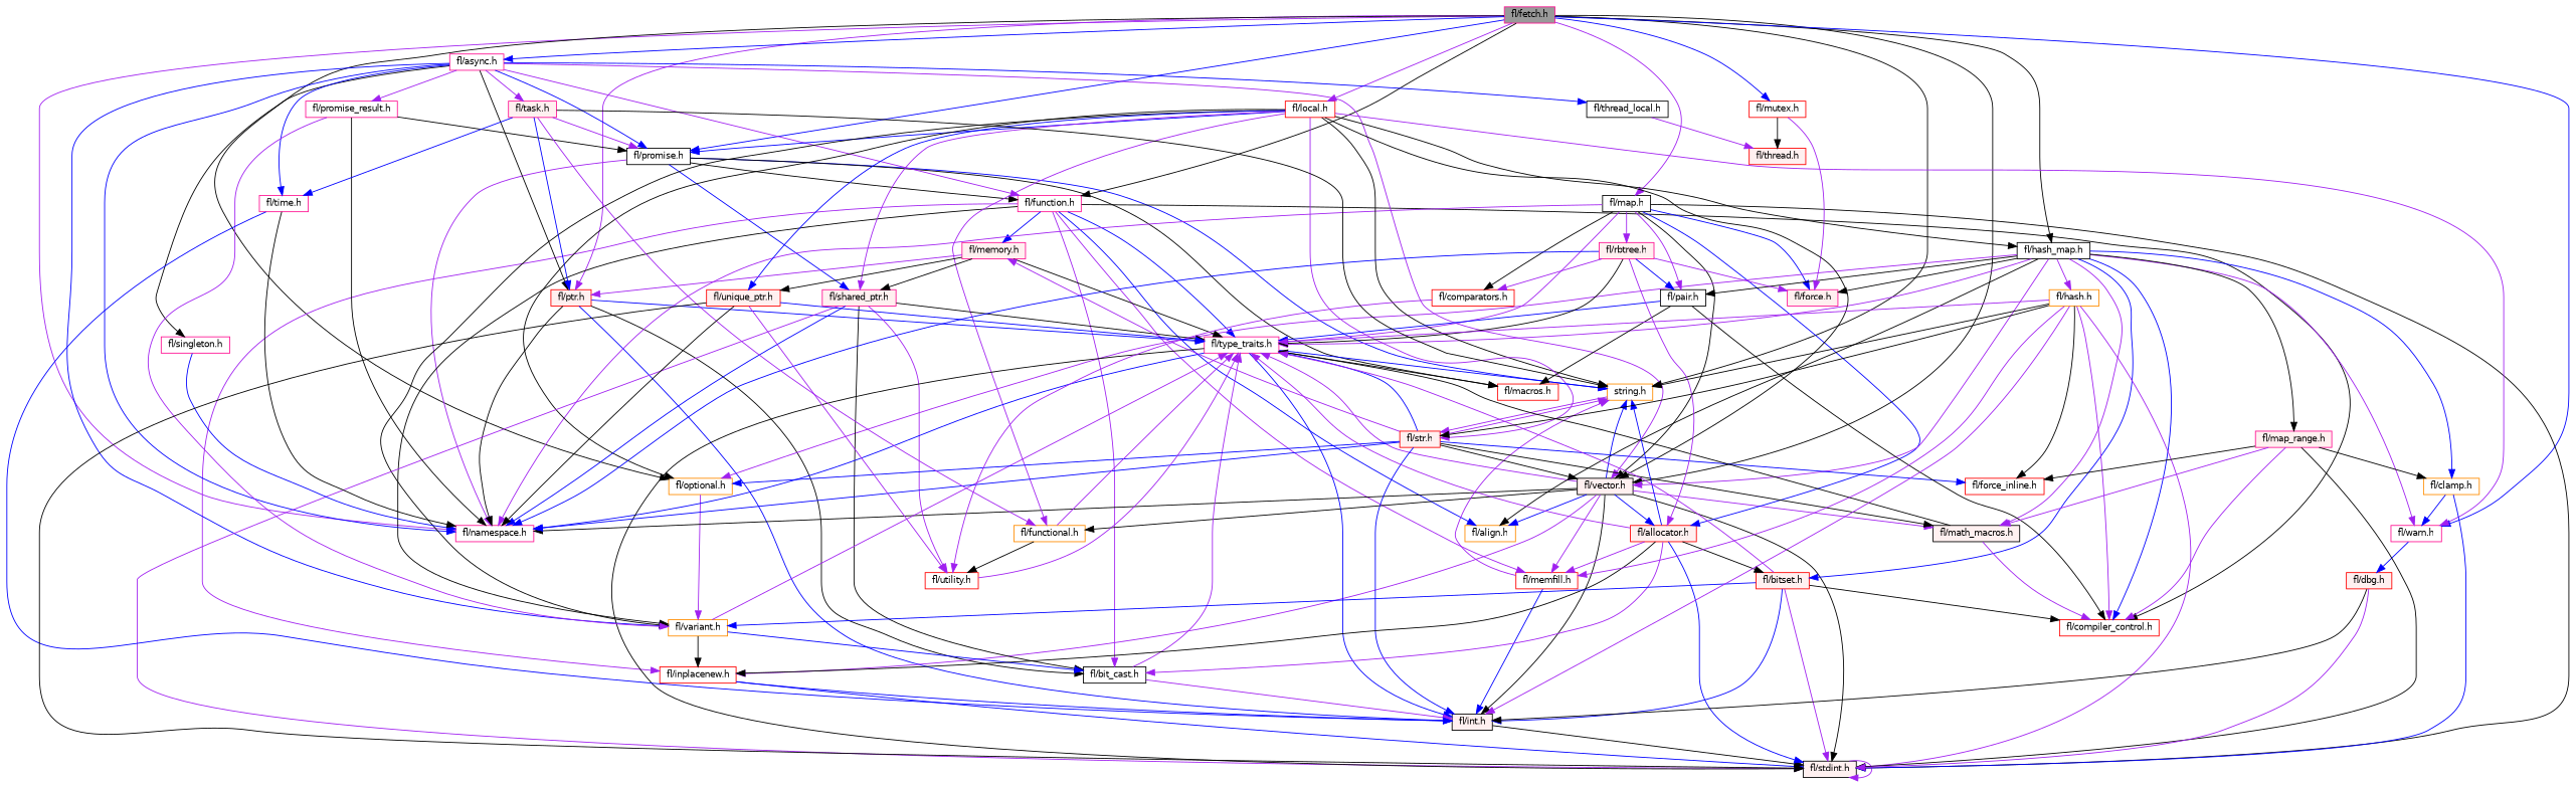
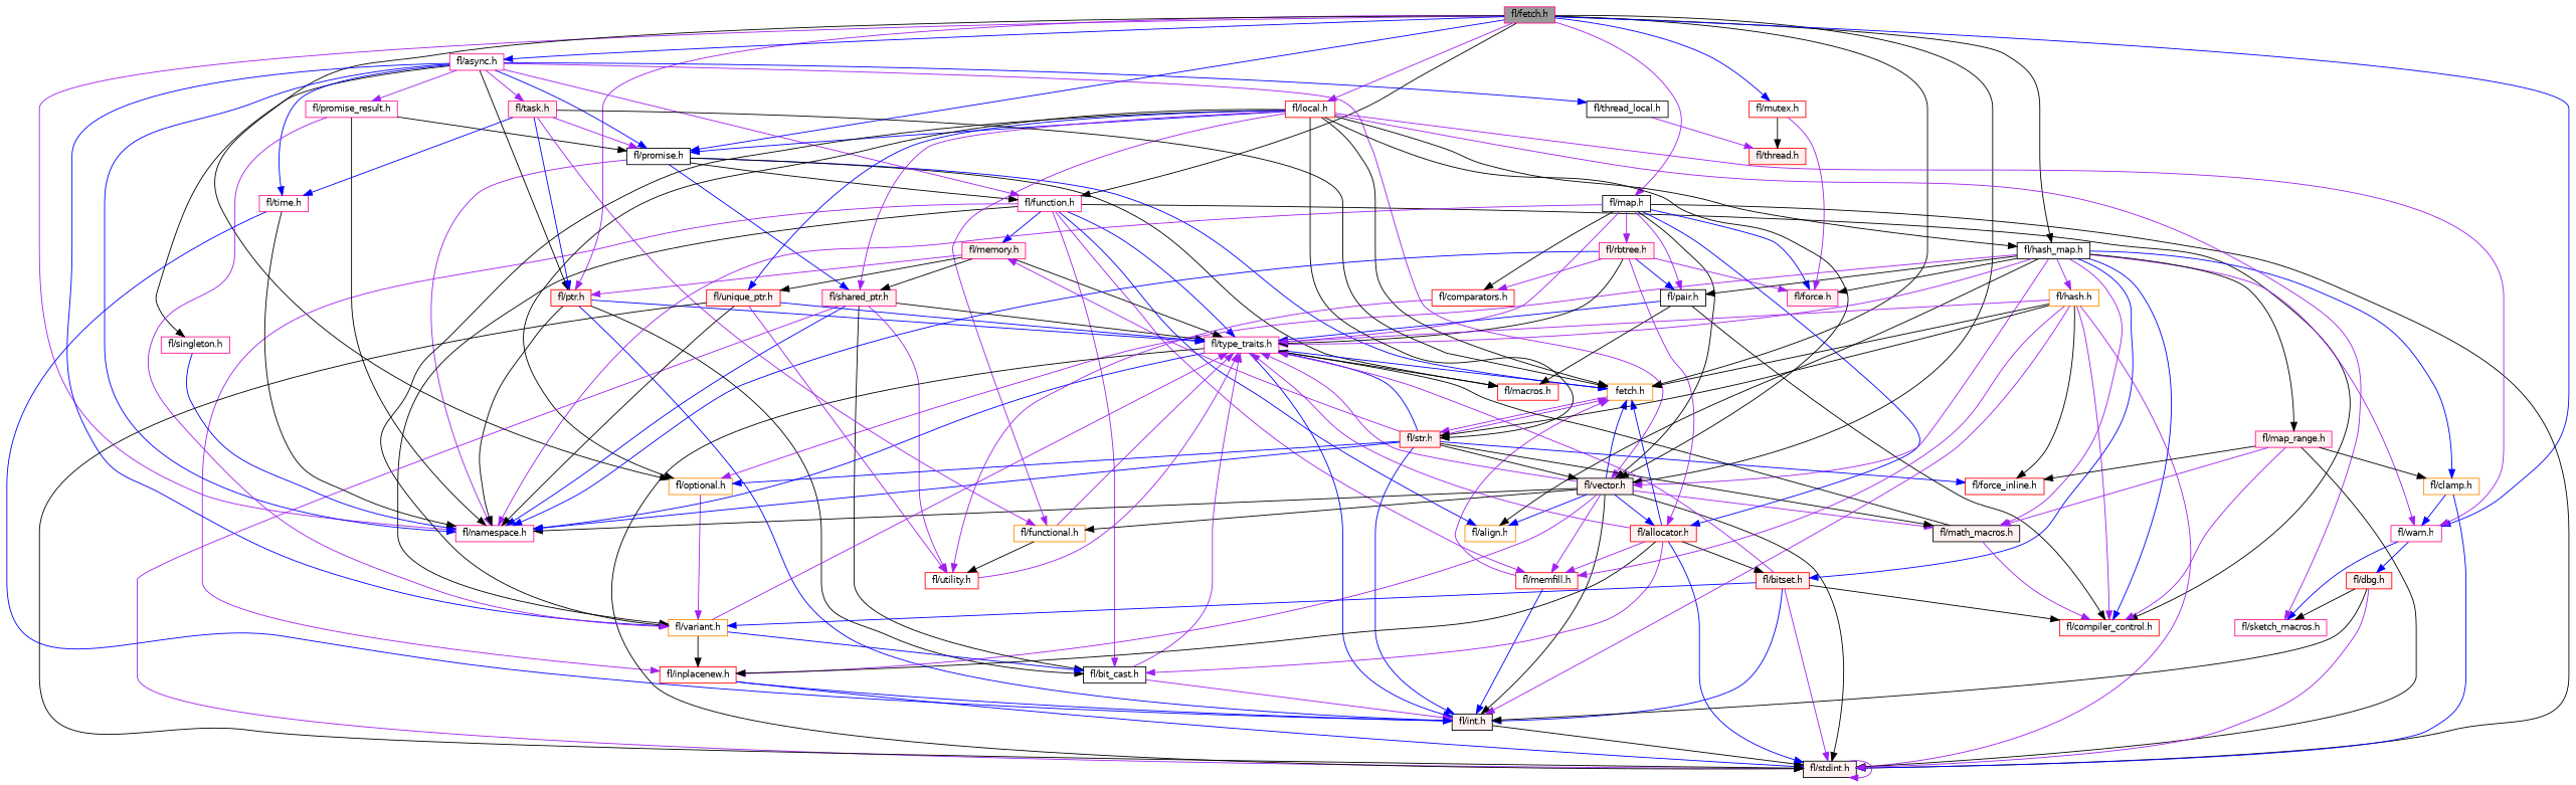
  digraph {
    node [color=deeppink fillcolor=white fontname=Helvetica fontsize=10 shape=box style=filled]
    edge [color=purple fontname=Helvetica fontsize=10 labelfontname=Helvetica labelfontsize=10 style=solid]
    n1 [fillcolor=grey60 fontcolor=black height=0.2 label="fl/fetch.h" width=0.4]
    n2 [height=0.2 label="fl/namespace.h" width=0.4]
    n3 [color=black height=0.2 label="fl/promise.h" width=0.4]
    n4 [height=0.2 label="fl/function.h" width=0.4]
    n5 [color=red fillcolor="#FFF0F0" height=0.2 label="fl/ptr.h" width=0.4]
-   n6 [color=darkorange height=0.2 label="string.h" width=0.4]
+   n6 [color=darkorange height=0.2 label="fetch.h" width=0.4]
    n7 [color=darkorange height=0.2 label="fl/optional.h" width=0.4]
    n8 [color=black fillcolor="#FFF0F0" height=0.2 label="fl/vector.h" width=0.4]
    n9 [color=black height=0.2 label="fl/map.h" width=0.4]
    n10 [color=black height=0.2 label="fl/hash_map.h" width=0.4]
    n11 [height=0.2 label="fl/warn.h" width=0.4]
    n12 [height=0.2 label="fl/async.h" width=0.4]
    n13 [color=red height=0.2 label="fl/mutex.h" width=0.4]
    n14 [color=red height=0.2 label="fl/local.h" width=0.4]
    n15 [color=red height=0.2 label="fl/macros.h" width=0.4]
    n16 [fillcolor="#FFF0F0" height=0.2 label="fl/shared_ptr.h" width=0.4]
    n17 [fillcolor="#FFF0F0" height=0.2 label="fl/memory.h" width=0.4]
    n18 [height=0.2 label="fl/type_traits.h" width=0.4]
    n19 [color=red height=0.2 label="fl/compiler_control.h" width=0.4]
    n20 [color=darkorange height=0.2 label="fl/variant.h" width=0.4]
    n21 [color=red height=0.2 label="fl/inplacenew.h" width=0.4]
    n22 [color=black height=0.2 label="fl/bit_cast.h" width=0.4]
    n23 [color=red height=0.2 label="fl/memfill.h" width=0.4]
    n24 [color=darkorange height=0.2 label="fl/align.h" width=0.4]
    n25 [color=black fillcolor="#FFF0F0" height=0.2 label="fl/int.h" width=0.4]
    n26 [color=red fillcolor="#FFF0F0" height=0.2 label="fl/str.h" width=0.4]
    n27 [color=black fillcolor="#FFF0F0" height=0.2 label="fl/stdint.h" width=0.4]
    n28 [color=black fillcolor="#FFF0F0" height=0.2 label="fl/math_macros.h" width=0.4]
    n29 [color=darkorange height=0.2 label="fl/functional.h" width=0.4]
    n30 [color=red fillcolor="#FFF0F0" height=0.2 label="fl/allocator.h" width=0.4]
    n31 [fillcolor="#FFF0F0" height=0.2 label="fl/force.h" width=0.4]
    n32 [color=red height=0.2 label="fl/comparators.h" width=0.4]
    n33 [color=black height=0.2 label="fl/pair.h" width=0.4]
    n34 [fillcolor="#FFF0F0" height=0.2 label="fl/rbtree.h" width=0.4]
    n35 [color=red fillcolor="#FFF0F0" height=0.2 label="fl/bitset.h" width=0.4]
    n36 [color=darkorange height=0.2 label="fl/clamp.h" width=0.4]
    n37 [color=darkorange height=0.2 label="fl/hash.h" width=0.4]
    n38 [fillcolor="#FFF0F0" height=0.2 label="fl/map_range.h" width=0.4]
    n39 [color=red fillcolor="#FFF0F0" height=0.2 label="fl/dbg.h" width=0.4]
+   n40 [height=0.2 label="fl/sketch_macros.h" width=0.4]
    n41 [height=0.2 label="fl/promise_result.h" width=0.4]
    n42 [height=0.2 label="fl/singleton.h" width=0.4]
    n43 [color=black height=0.2 label="fl/thread_local.h" width=0.4]
    n44 [fillcolor="#FFF0F0" height=0.2 label="fl/task.h" width=0.4]
    n45 [height=0.2 label="fl/time.h" width=0.4]
    n46 [color=red fillcolor="#FFF0F0" height=0.2 label="fl/thread.h" width=0.4]
    n47 [color=red fillcolor="#FFF0F0" height=0.2 label="fl/unique_ptr.h" width=0.4]
    n48 [color=red height=0.2 label="fl/utility.h" width=0.4]
    n49 [color=red height=0.2 label="fl/force_inline.h" width=0.4]
    n1 -> n2
    n1 -> n3 [color=blue]
    n1 -> n4 [color=black]
    n1 -> n5
    n1 -> n6 [color=black]
    n1 -> n7 [color=black]
    n1 -> n8 [color=black]
    n1 -> n9
    n1 -> n10 [color=black]
    n1 -> n11 [color=blue]
    n1 -> n12 [color=blue]
    n1 -> n13 [color=blue]
    n1 -> n14
    n3 -> n2
    n3 -> n4 [color=black]
    n3 -> n6 [color=blue]
    n3 -> n15 [color=black]
    n3 -> n16 [color=blue]
    n4 -> n17 [color=blue]
    n4 -> n18 [color=blue]
    n4 -> n19 [color=black]
    n4 -> n20 [color=black]
    n4 -> n21
    n4 -> n22
    n4 -> n23
    n4 -> n24 [color=blue]
    n5 -> n2 [color=black]
    n5 -> n18 [color=blue]
    n5 -> n22 [color=black]
    n5 -> n25 [color=blue]
    n6 -> n26
    n7 -> n20
    n8 -> n2 [color=black]
    n8 -> n6 [color=blue]
    n8 -> n18
    n8 -> n21
    n8 -> n23
    n8 -> n24 [color=blue]
    n8 -> n25 [color=black]
    n8 -> n27 [color=black]
    n8 -> n28
    n8 -> n29 [color=black]
    n8 -> n30 [color=blue]
    n9 -> n2
    n9 -> n8 [color=black]
    n9 -> n18
    n9 -> n27 [color=black]
    n9 -> n30 [color=blue]
    n9 -> n31 [color=blue]
    n9 -> n32 [color=black]
    n9 -> n33
    n9 -> n34
    n10 -> n7
    n10 -> n8
    n10 -> n11
    n10 -> n18
    n10 -> n19 [color=blue]
    n10 -> n24 [color=black]
    n10 -> n28
    n10 -> n31 [color=black]
    n10 -> n33 [color=black]
    n10 -> n35 [color=blue]
    n10 -> n36 [color=blue]
    n10 -> n37
    n10 -> n38 [color=black]
    n11 -> n39 [color=blue]
+   n11 -> n40 [color=blue]
    n12 -> n2 [color=blue]
    n12 -> n3 [color=blue]
    n12 -> n4
    n12 -> n5 [color=black]
    n12 -> n8
    n12 -> n20 [color=blue]
    n12 -> n41
    n12 -> n42 [color=black]
    n12 -> n43 [color=blue]
    n12 -> n44
    n12 -> n45 [color=blue]
    n13 -> n31
    n13 -> n46 [color=black]
    n14 -> n3 [color=blue]
    n14 -> n6 [color=black]
    n14 -> n7 [color=black]
    n14 -> n8 [color=black]
    n14 -> n10 [color=black]
    n14 -> n11
    n14 -> n16
    n14 -> n20 [color=black]
-   n14 -> n26
+   n14 -> n26 [color=black]
    n14 -> n29
+   n14 -> n40
    n14 -> n47 [color=blue]
    n16 -> n2 [color=blue]
    n16 -> n18 [color=black]
    n16 -> n22 [color=black]
    n16 -> n27
    n16 -> n48
    n17 -> n5
    n17 -> n16 [color=black]
    n17 -> n18 [color=black]
    n17 -> n47 [color=black]
    n18 -> n2 [color=blue]
    n18 -> n6 [color=blue]
    n18 -> n15 [color=black]
    n18 -> n25 [color=blue]
    n18 -> n27 [color=black]
    n20 -> n18
    n20 -> n21 [color=black]
    n20 -> n22 [color=blue]
    n21 -> n25 [color=blue]
    n21 -> n27 [color=blue]
    n22 -> n18
    n22 -> n25
    n23 -> n6
    n23 -> n25 [color=blue]
    n25 -> n27 [color=black]
    n26 -> n2 [color=blue]
    n26 -> n6
    n26 -> n7 [color=blue]
    n26 -> n8 [color=black]
    n26 -> n17
    n26 -> n18 [color=blue]
    n26 -> n25 [color=blue]
    n26 -> n28 [color=black]
    n26 -> n49 [color=blue]
    n27 -> n27
    n28 -> n18 [color=black]
    n28 -> n19
    n29 -> n18
    n29 -> n48 [color=black]
    n30 -> n6 [color=blue]
    n30 -> n18
    n30 -> n21 [color=black]
    n30 -> n22
    n30 -> n23
    n30 -> n27 [color=blue]
    n30 -> n35 [color=black]
    n32 -> n48
    n33 -> n15 [color=black]
    n33 -> n18 [color=blue]
    n33 -> n19 [color=black]
    n34 -> n2 [color=blue]
    n34 -> n18 [color=black]
    n34 -> n30
    n34 -> n31
    n34 -> n32
    n34 -> n33 [color=blue]
    n35 -> n18
    n35 -> n19 [color=black]
    n35 -> n20 [color=blue]
    n35 -> n25 [color=blue]
    n35 -> n27
    n36 -> n11 [color=blue]
    n36 -> n27 [color=blue]
    n37 -> n6 [color=black]
    n37 -> n18
    n37 -> n19
    n37 -> n23
    n37 -> n25
    n37 -> n26 [color=black]
    n37 -> n27
    n37 -> n49 [color=black]
    n38 -> n19
    n38 -> n27 [color=black]
    n38 -> n28
    n38 -> n36 [color=black]
    n38 -> n49 [color=black]
    n39 -> n25 [color=black]
    n39 -> n27
+   n39 -> n40 [color=black]
    n41 -> n2 [color=black]
    n41 -> n3 [color=black]
    n41 -> n20
    n42 -> n2 [color=blue]
    n43 -> n46
    n44 -> n3
    n44 -> n5 [color=blue]
    n44 -> n6 [color=black]
    n44 -> n29
    n44 -> n45 [color=blue]
    n45 -> n2 [color=black]
    n45 -> n25 [color=blue]
    n47 -> n2 [color=black]
    n47 -> n18 [color=blue]
    n47 -> n27 [color=black]
    n47 -> n48
    n48 -> n18
  }
